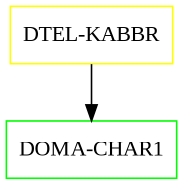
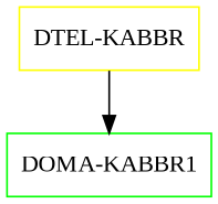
  digraph {
    fontname="Liberation Serif"
    node [shape=box fontname="Liberation Serif"]
    "DTEL-KABBR" [color=yellow]
-   "DOMA-CHAR1" [color=green]
+   "DOMA-CHAR1" [color=green label="DOMA-KABBR1"]
    "DTEL-KABBR" -> "DOMA-CHAR1" [fontname="Liberation Serif"]
  }
